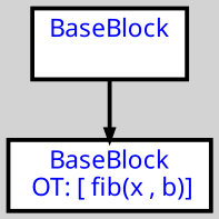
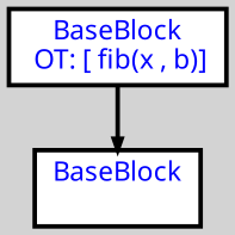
  digraph {
    bgcolor=lightgrey
    ordering=out
    ranksep=.4
    fontname="Noto Sans"
    node [color=black fillcolor=white fixedsize=false fontcolor=blue fontname="Noto Sans" fontsize=12 shape=box style="filled, solid, bold"]
    n1 [height=.25 label="BaseBlock\n OT: [ fib(x , b)]\n" width=.25]
    n2 [height=.25 label="BaseBlock\n " width=.25]
-   n2 -> n1 [arrowsize=.5 color=black style=bold fontname="Noto Sans"]
+   n1 -> n2 [arrowsize=.5 color=black style=bold fontname="Noto Sans"]
  }
